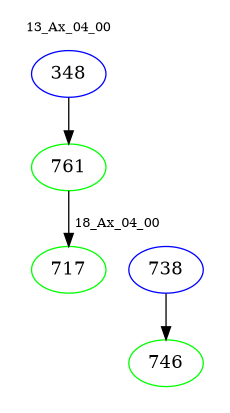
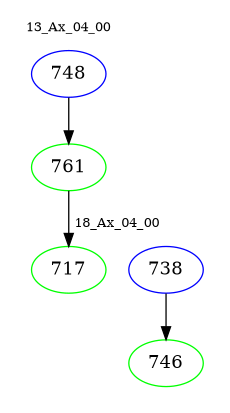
  digraph {
    node [color=green]
    edge [color=black]
    n1 [color=blue label=738]
    n2 [label=717]
    n3 [label=746]
-   n4 [color=blue label=348]
+   n4 [color=blue label=748]
    n5 [label=761]
    subgraph cluster_1 {
      color=white
      fontsize=10
      label="18_Ax_04_00"
      n1
      n2
      n3
    }
    subgraph cluster_2 {
      color=white
      fontsize=10
      label="13_Ax_04_00"
      n4
      n5
    }
    n1 -> n3
    n4 -> n5
    n5 -> n2
  }
